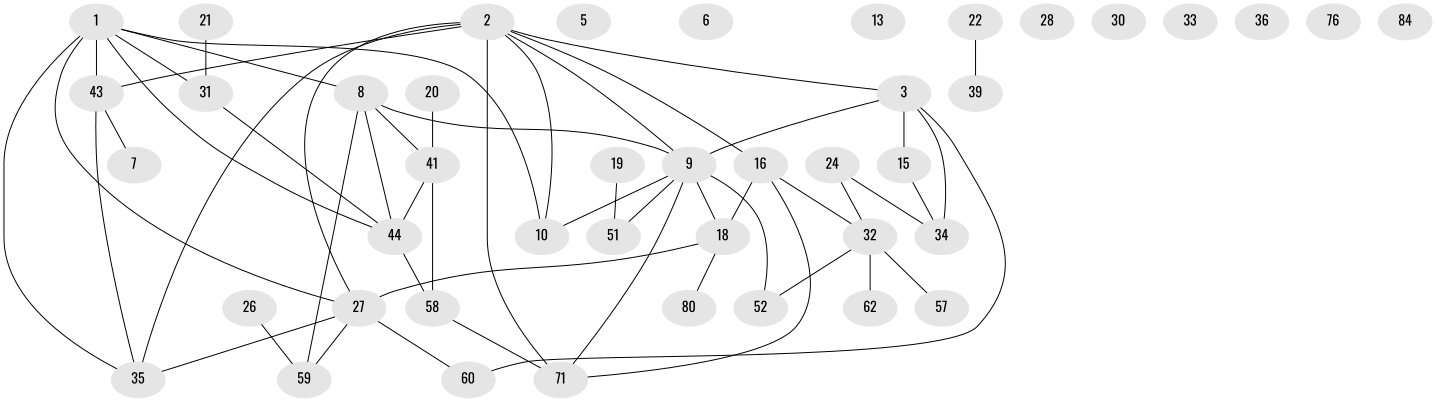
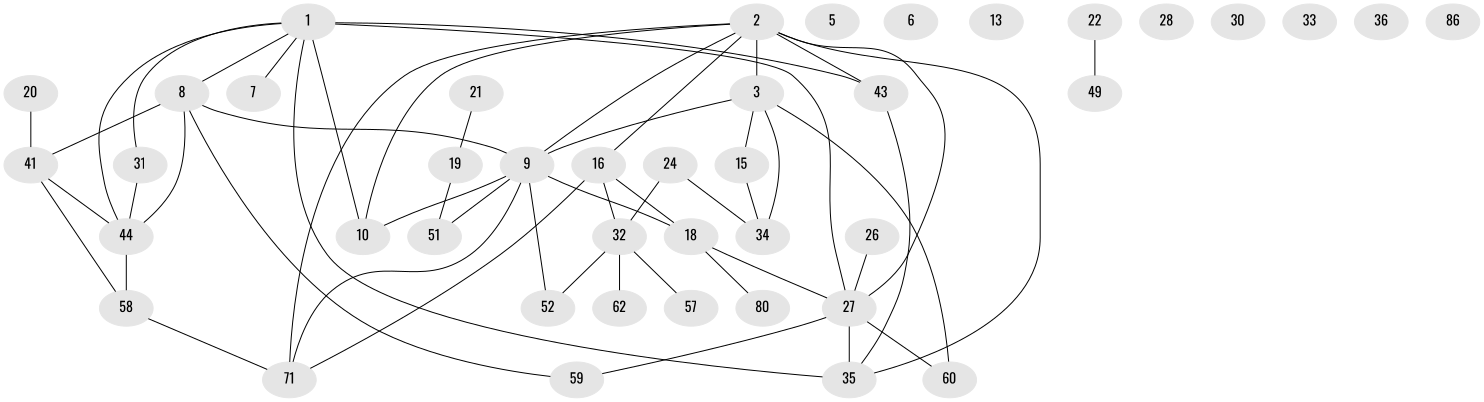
  graph {
    fontname=Oswald
    node [color=gray90 fontname=Oswald style=filled]
    edge [fontname=Oswald]
    1 [super="+40"]
    7
    8 [super="+37+29"]
    10
    n5 [label=43 super="+25"]
    27 [super="+46+56"]
    31 [super="+38+55"]
    35 [super="+61"]
    44 [super="+69"]
    9 [super="+14+11"]
    41 [super="+50"]
    59 [super="+65"]
    60 [super="+78+88"]
    58
    2 [super="+45+4"]
    3 [super="+48+12"]
    16 [super="+17"]
    71 [super="+82+87"]
    15 [super="+72"]
    34
    18 [super="+63"]
    51
    52
    32 [super="+64"]
    5
    6
    80
    13
    57 [super="+86"]
    62
    19
    20
    21 [super="+43"]
    22
-   39
+   39 [label=49]
    24
    26
    28
    30
    33
    36
-   76
-   84
-   n5 -- 7
+   84 [label=86]
+   1 -- 7
    1 -- 8
    1 -- 10
    1 -- n5
    1 -- 27
    1 -- 31
    1 -- 35 [weight=3]
    1 -- 44
    8 -- 44
    8 -- 9 [weight=2]
    8 -- 41
    8 -- 59
    n5 -- 35
    27 -- 35 [weight=2]
    27 -- 59
    27 -- 60
    31 -- 44
    44 -- 58
    9 -- 10
    9 -- 71
    9 -- 18
    9 -- 51
    9 -- 52
    41 -- 44
    41 -- 58
    58 -- 71
    2 -- 10
    2 -- n5
    2 -- 27
    2 -- 35 [weight=2]
    2 -- 9
    2 -- 3
    2 -- 16
    2 -- 71
    3 -- 9
    3 -- 60
    3 -- 15
    3 -- 34
    16 -- 71
    16 -- 18
    16 -- 32
    15 -- 34
    18 -- 27
    18 -- 80
    32 -- 52
    32 -- 57
    32 -- 62
    19 -- 51
    20 -- 41
-   21 -- 31
+   21 -- 19
    22 -- 39
    24 -- 34
    24 -- 32
-   26 -- 59
+   26 -- 27
  }
